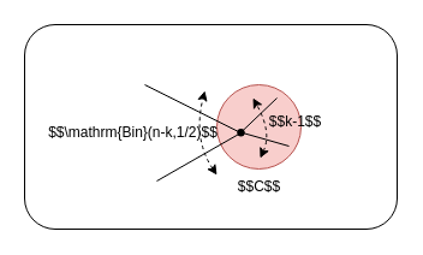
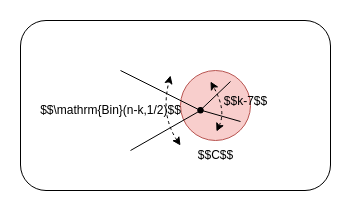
  <mxCell id="0" />
  <mxCell id="1" parent="0" />
  <mxCell id="2" value="" style="rounded=1;whiteSpace=wrap;html=1;fillColor=none;" vertex="1" parent="1"><mxGeometry x="20" y="20" width="310" height="170" as="geometry" /></mxCell>
  <mxCell id="3" value="" style="ellipse;whiteSpace=wrap;html=1;aspect=fixed;fillColor=#f8cecc;strokeColor=#b85450;" vertex="1" parent="1"><mxGeometry x="180" y="70" width="70" height="70" as="geometry" /></mxCell>
  <mxCell id="4" value="$$C$$" style="text;html=1;align=center;verticalAlign=middle;resizable=0;points=[];autosize=1;strokeColor=none;fillColor=none;" vertex="1" parent="1"><mxGeometry x="185" y="140" width="60" height="30" as="geometry" /></mxCell>
  <mxCell id="5" value="" style="group" vertex="1" connectable="0" parent="1"><mxGeometry x="120" y="70" width="90" height="80" as="geometry" /></mxCell>
  <mxCell id="6" style="rounded=0;orthogonalLoop=1;jettySize=auto;html=1;endArrow=none;endFill=0;" edge="1" parent="5" source="8"><mxGeometry relative="1" as="geometry"><mxPoint x="10" y="80" as="targetPoint" /></mxGeometry></mxCell>
  <mxCell id="7" style="rounded=0;orthogonalLoop=1;jettySize=auto;html=1;endArrow=none;endFill=0;" edge="1" parent="5" source="8"><mxGeometry relative="1" as="geometry"><mxPoint as="targetPoint" /></mxGeometry></mxCell>
  <mxCell id="8" value="" style="shape=waypoint;sketch=0;size=6;pointerEvents=1;points=[];fillColor=none;resizable=0;rotatable=0;perimeter=centerPerimeter;snapToPoint=1;" vertex="1" parent="5"><mxGeometry x="70" y="30" width="20" height="20" as="geometry" /></mxCell>
  <mxCell id="9" value="" style="endArrow=classic;startArrow=classic;html=1;rounded=0;dashed=1;curved=1;" edge="1" parent="5"><mxGeometry width="50" height="50" relative="1" as="geometry"><mxPoint x="60" y="75" as="sourcePoint" /><mxPoint x="50" y="5" as="targetPoint" /><Array as="points"><mxPoint x="40" y="45" /></Array></mxGeometry></mxCell>
  <mxCell id="10" value="$$\mathrm{Bin}(n-k,1/2)$$" style="text;html=1;align=center;verticalAlign=middle;resizable=0;points=[];autosize=1;strokeColor=none;fillColor=none;" vertex="1" parent="5"><mxGeometry x="-90" y="25" width="160" height="30" as="geometry" /></mxCell>
  <mxCell id="11" value="" style="group" vertex="1" connectable="0" parent="1"><mxGeometry x="190" y="81" width="90" height="50" as="geometry" /></mxCell>
- <mxCell id="12" value="$$k-1$$" style="text;html=1;align=center;verticalAlign=middle;resizable=0;points=[];autosize=1;strokeColor=none;fillColor=none;" vertex="1" parent="11"><mxGeometry x="20" y="5" width="70" height="30" as="geometry" /></mxCell>
+ <mxCell id="12" value="$$k-7$$" style="text;html=1;align=center;verticalAlign=middle;resizable=0;points=[];autosize=1;strokeColor=none;fillColor=none;" vertex="1" parent="11"><mxGeometry x="20" y="5" width="70" height="30" as="geometry" /></mxCell>
  <mxCell id="13" style="rounded=0;orthogonalLoop=1;jettySize=auto;html=1;endArrow=none;endFill=0;" edge="1" parent="11" source="15"><mxGeometry relative="1" as="geometry"><mxPoint x="50" y="40" as="targetPoint" /></mxGeometry></mxCell>
  <mxCell id="14" style="rounded=0;orthogonalLoop=1;jettySize=auto;html=1;endArrow=none;endFill=0;" edge="1" parent="11" source="15"><mxGeometry relative="1" as="geometry"><mxPoint x="40" as="targetPoint" /></mxGeometry></mxCell>
  <mxCell id="15" value="" style="shape=waypoint;sketch=0;size=6;pointerEvents=1;points=[];fillColor=none;resizable=0;rotatable=0;perimeter=centerPerimeter;snapToPoint=1;" vertex="1" parent="11"><mxGeometry y="18.59" width="20" height="20" as="geometry" /></mxCell>
  <mxCell id="16" value="" style="endArrow=classic;startArrow=classic;html=1;rounded=0;dashed=1;curved=1;" edge="1" parent="11"><mxGeometry width="50" height="50" relative="1" as="geometry"><mxPoint x="26" y="50" as="sourcePoint" /><mxPoint x="20" as="targetPoint" /><Array as="points"><mxPoint x="36" y="28.59" /></Array></mxGeometry></mxCell>
